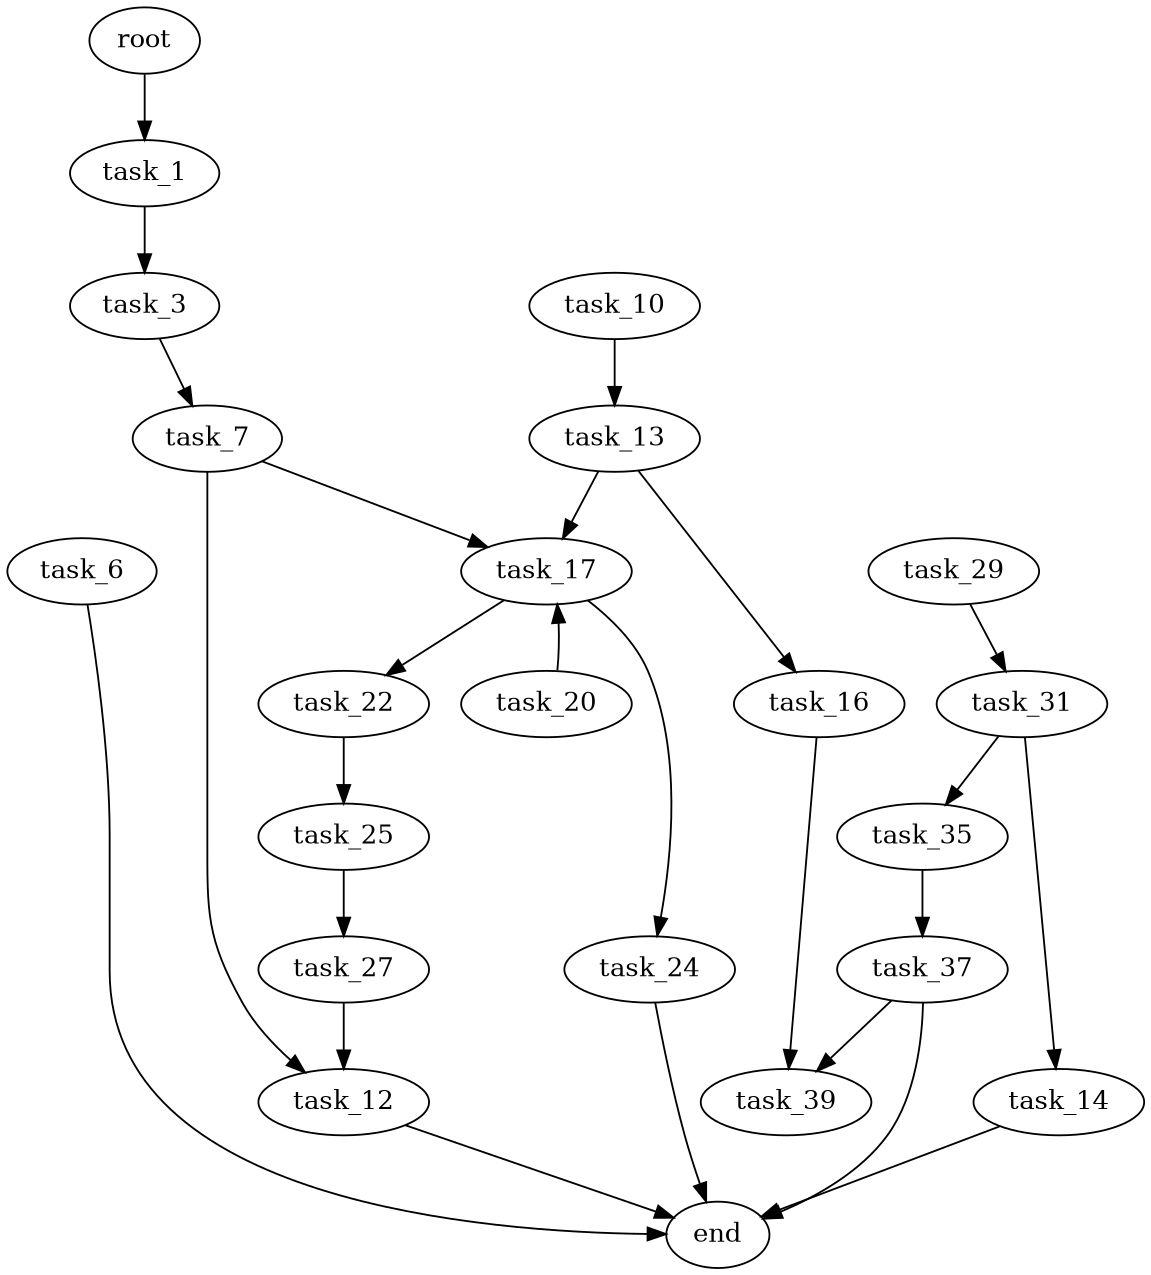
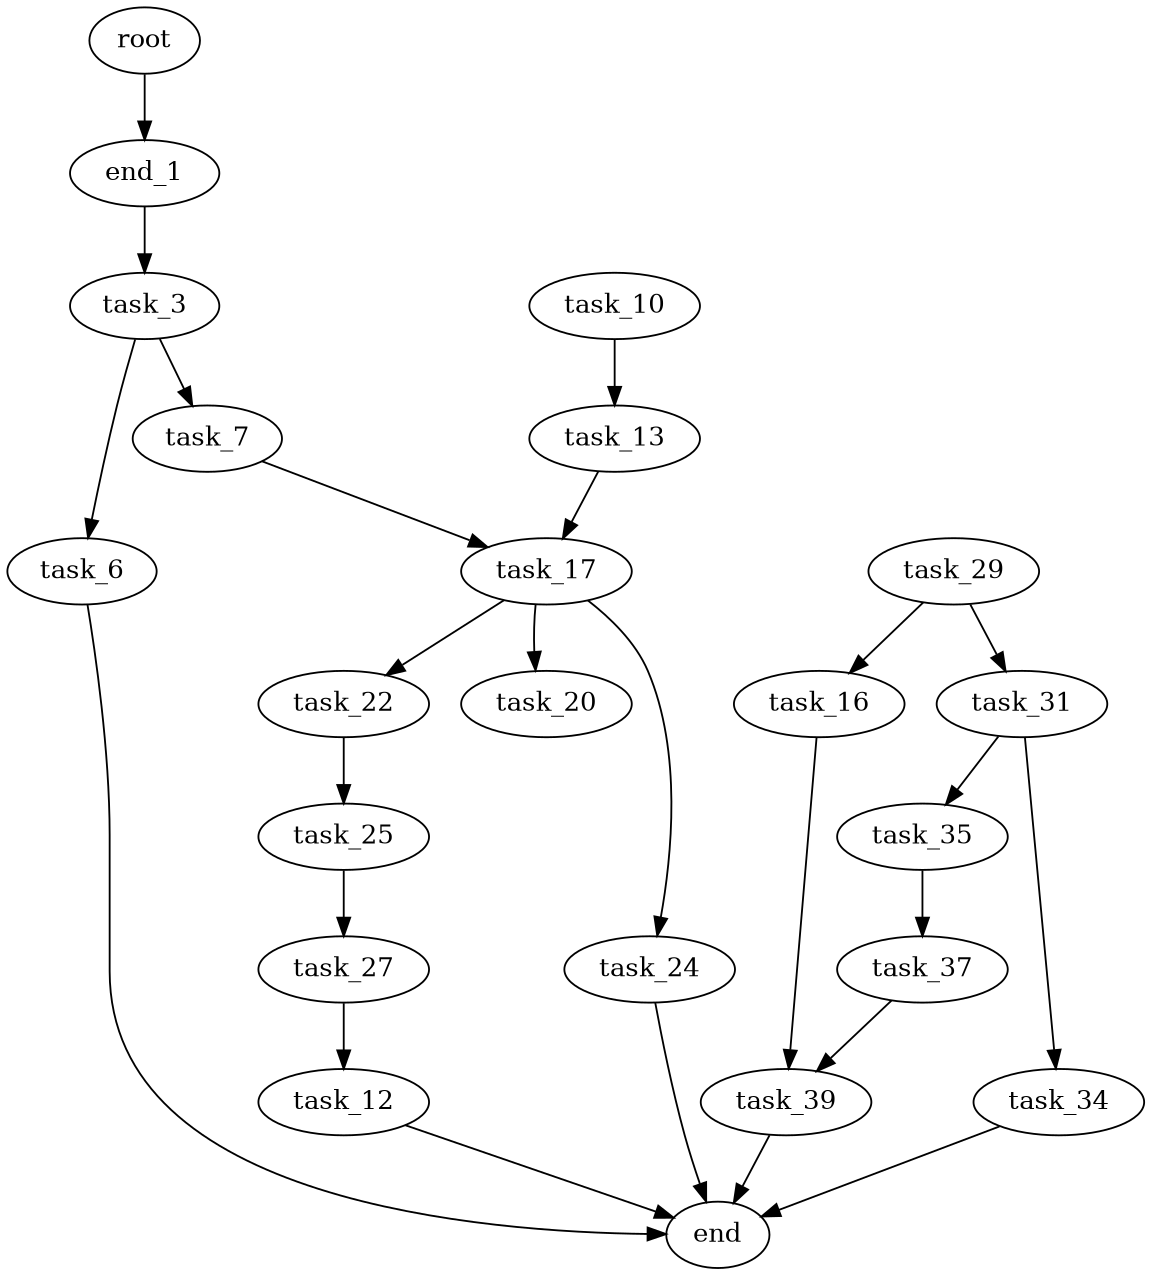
  digraph {
    root
-   task_1
+   task_1 [label=end_1]
    task_3
    task_6
    task_7
    end
    task_12
    task_17
    task_10
    task_13
    task_16
    task_39
    task_20
    task_22
    task_24
    task_25
    task_27
    task_29
    task_31
-   task_34 [label=task_14]
+   task_34
    task_35
    task_37
    root -> task_1
    task_1 -> task_3
+   task_3 -> task_6
    task_3 -> task_7
    task_6 -> end
-   task_7 -> task_12
    task_7 -> task_17
    task_12 -> end
-   task_20 -> task_17
+   task_17 -> task_20
    task_17 -> task_22
    task_17 -> task_24
    task_10 -> task_13
    task_13 -> task_17
-   task_13 -> task_16
+   task_29 -> task_16
    task_16 -> task_39
-   task_37 -> end
+   task_39 -> end
    task_22 -> task_25
    task_24 -> end
    task_25 -> task_27
    task_27 -> task_12
    task_29 -> task_31
    task_31 -> task_34
    task_31 -> task_35
    task_34 -> end
    task_35 -> task_37
    task_37 -> task_39
  }
